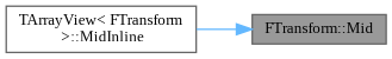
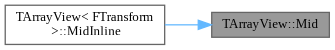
  digraph {
    rankdir=RL
    fontname="Liberation Serif"
    node [fontname="Liberation Serif" fontsize=10 shape=box style=filled]
-   n1 [color=gray40 fillcolor=grey60 fontcolor=black height=0.2 label="FTransform::Mid" width=0.4]
+   n1 [color=gray40 fillcolor=grey60 fontcolor=black height=0.2 label="TArrayView::Mid" width=0.4]
    n2 [color=grey40 fillcolor=white height=0.2 label="TArrayView\< FTransform\l \>::MidInline" width=0.4]
    n1 -> n2 [color=steelblue1 dir=back fontname="Liberation Serif" fontsize=10 labelfontname=Helvetica labelfontsize=10 style=solid]
  }
